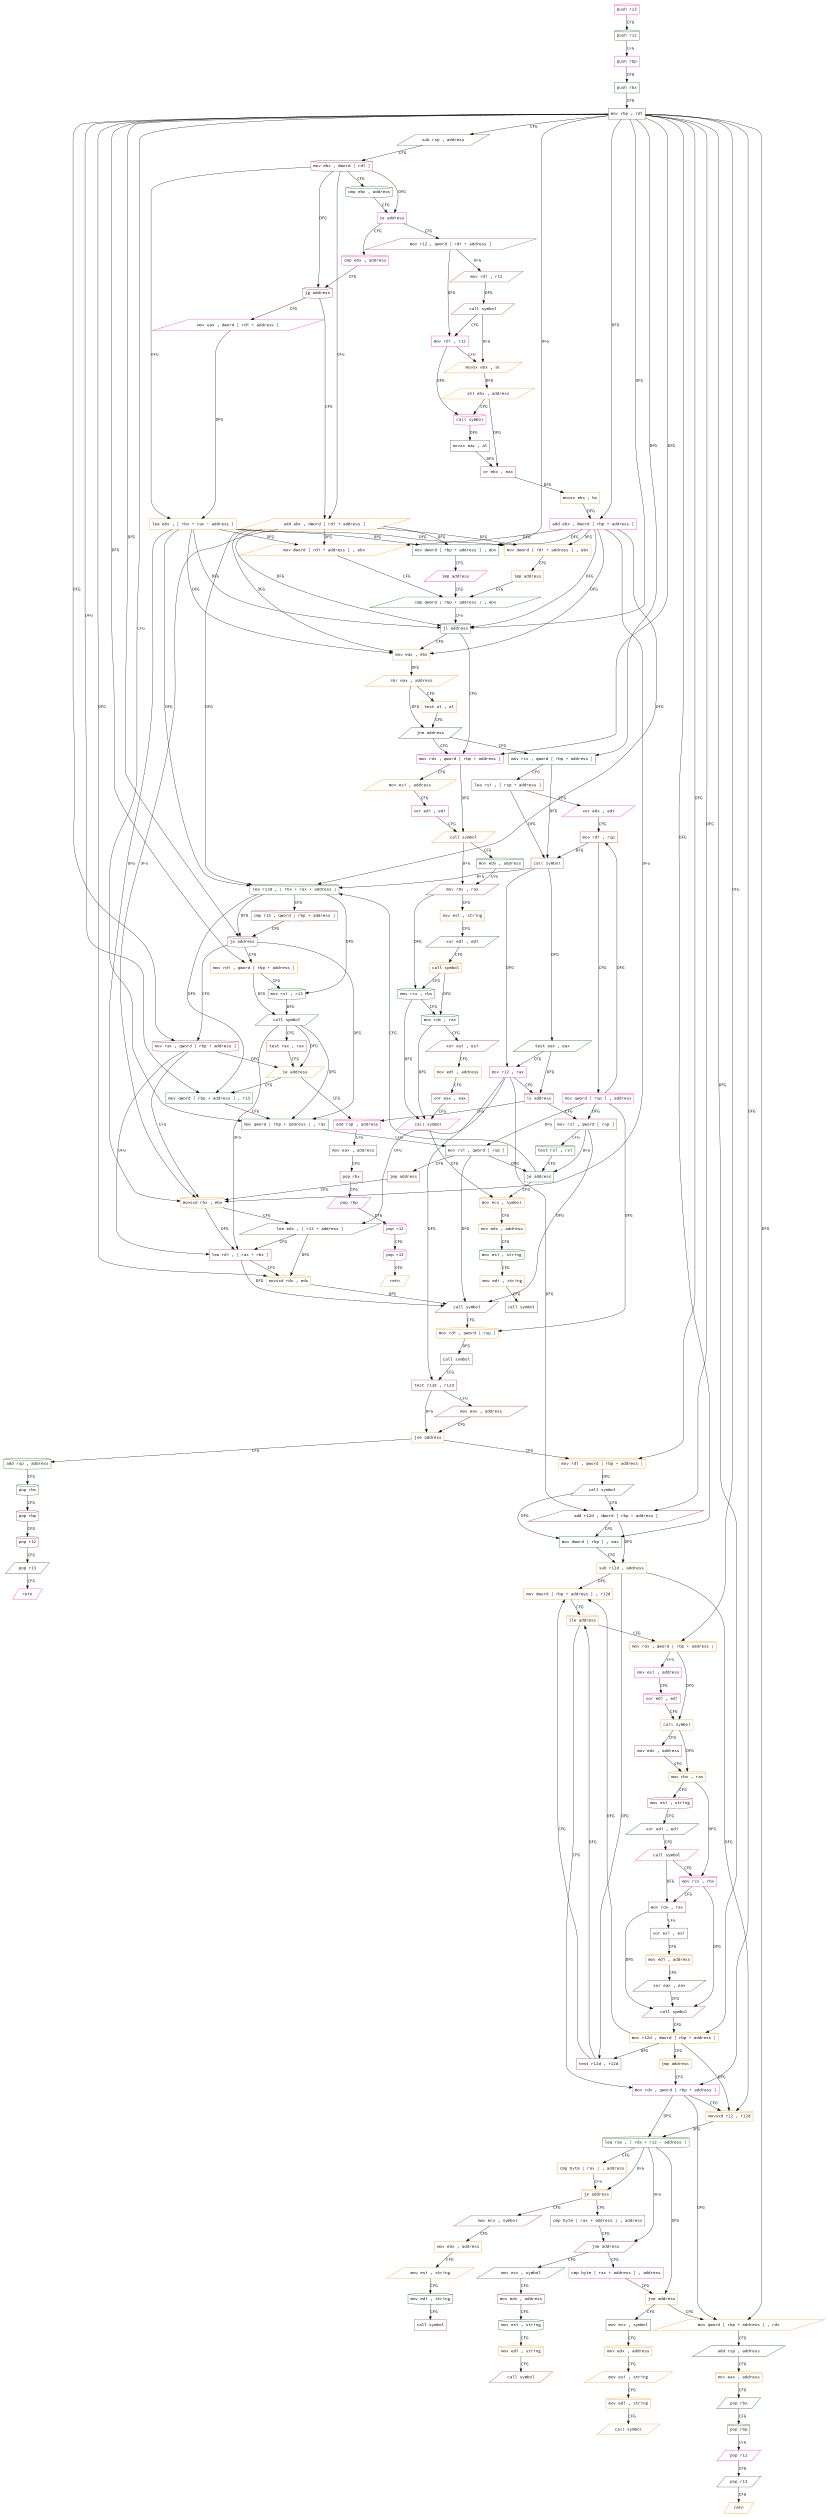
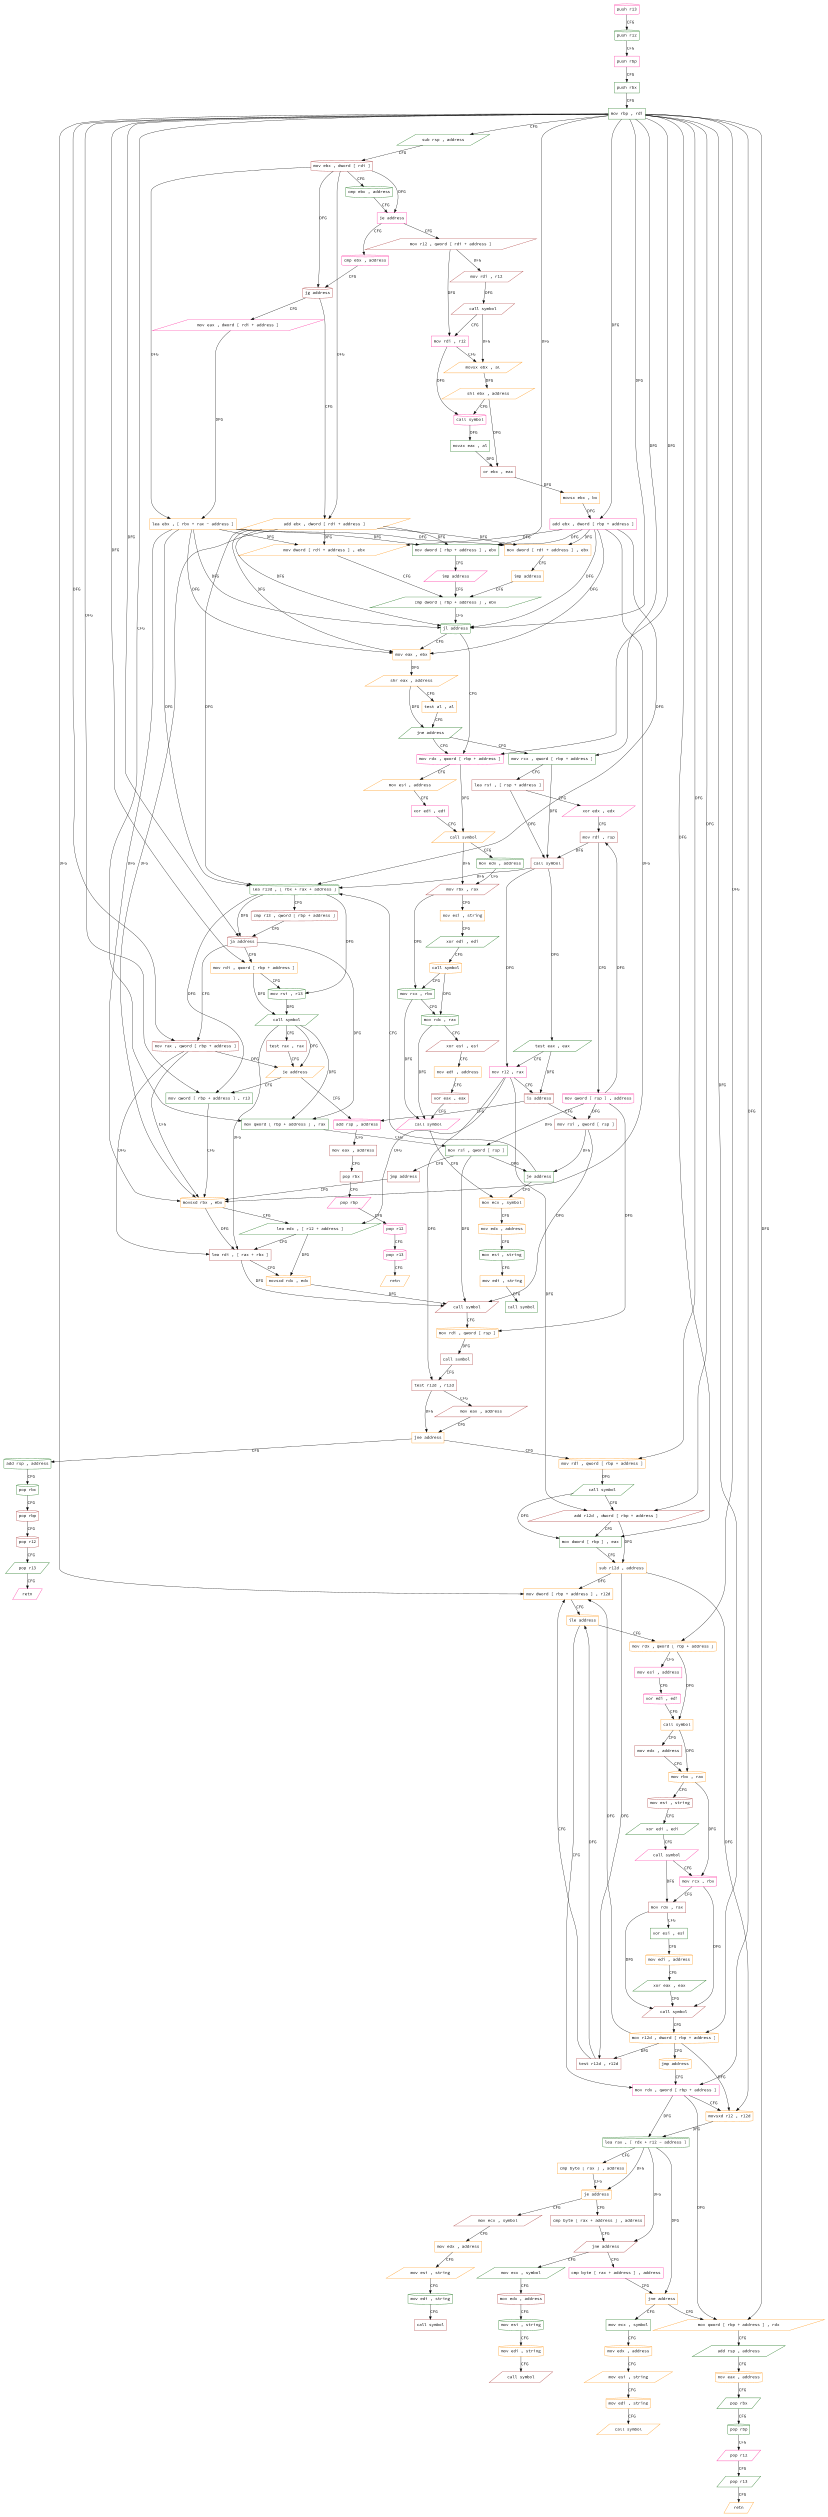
  digraph {
    fontname="Source Code Pro"
    node [color=darkorange fontname="Source Code Pro" shape=cylinder]
    edge [fontname="Source Code Pro"]
    n1 [color=deeppink label="push r13"]
    n2 [color=darkgreen label="push r12"]
    n3 [color=deeppink label="push rbp" shape=box]
    n4 [color=darkgreen label="push rbx" shape=box]
    n5 [color=darkgreen label="mov rbp , rdi" shape=box]
    n6 [color=darkgreen label="sub rsp , address" shape=parallelogram]
    n7 [color=deeppink label="add ebx , dword [ rbp + address ]" shape=box]
    n8 [color=darkgreen label="mov dword [ rbp + address ] , ebx" shape=box]
    n9 [color=darkgreen label="jl address"]
    n10 [color=deeppink label="mov rdx , qword [ rbp + address ]"]
    n11 [color=darkgreen label="mov rcx , qword [ rbp + address ]" shape=box]
    n12 [color=brown label="ja address"]
    n13 [label="mov rdi , qword [ rbp + address ]" shape=box]
    n14 [color=brown label="mov rax , qword [ rbp + address ]"]
    n15 [color=darkgreen label="mov qword [ rbp + address ] , r13" shape=box]
    n16 [color=darkgreen label="mov qword [ rbp + address ] , rax" shape=box]
    n17 [label="mov rdi , qword [ rbp + address ]"]
    n18 [color=brown label="add r12d , dword [ rbp + address ]" shape=parallelogram]
    n19 [color=darkgreen label="mov dword [ rbp ] , eax" shape=box]
    n20 [label="mov dword [ rbp + address ] , r12d" shape=box]
    n21 [label="mov rdx , qword [ rbp + address ]"]
    n22 [color=deeppink label="mov rdx , qword [ rbp + address ]" shape=box]
    n23 [label="mov r12d , dword [ rbp + address ]"]
    n24 [label="mov qword [ rbp + address ] , rdx" shape=parallelogram]
    n25 [color=brown label="mov ebx , dword [ rdi ]"]
    n26 [label="mov eax , ebx" shape=box]
    n27 [label="mov dword [ rdi + address ] , ebx" shape=box]
    n28 [label="mov dword [ rdi + address ] , ebx" shape=parallelogram]
    n29 [color=darkgreen label="lea r13d , [ rbx + rax + address ]"]
    n30 [label="movsxd rbx , ebx"]
    n31 [color=deeppink label="jmp address" shape=parallelogram]
    n32 [label="mov esi , address" shape=parallelogram]
    n33 [label="call symbol" shape=parallelogram]
    n34 [color=brown label="lea rsi , [ rsp + address ]" shape=box]
    n35 [color=brown label="call symbol" shape=box]
    n36 [color=darkgreen label="mov rsi , r13"]
    n37 [color=darkgreen label="call symbol" shape=parallelogram]
    n38 [label="je address" shape=parallelogram]
    n39 [color=brown label="lea rdi , [ rax + rbx ]" shape=box]
    n40 [color=darkgreen label="mov rsi , qword [ rsp ]" shape=box]
    n41 [color=darkgreen label="call symbol" shape=parallelogram]
    n42 [label="sub r12d , address" shape=box]
    n43 [label="jle address"]
    n44 [color=deeppink label="mov esi , address" shape=box]
    n45 [label="call symbol" shape=box]
    n46 [label="movsxd r12 , r12d"]
    n47 [color=darkgreen label="lea rax , [ rdx + r12 - address ]"]
    n48 [color=brown label="test r12d , r12d" shape=box]
    n49 [label="jmp address"]
    n50 [color=darkgreen label="add rsp , address" shape=parallelogram]
    n51 [color=darkgreen label="cmp ebx , address"]
    n52 [color=deeppink label="je address" shape=box]
    n53 [color=brown label="jg address"]
    n54 [label="add ebx , dword [ rdi + address ]" shape=parallelogram]
    n55 [label="lea ebx , [ rbx + rax - address ]" shape=box]
    n56 [color=brown label="mov r12 , qword [ rdi + address ]" shape=parallelogram]
    n57 [color=deeppink label="cmp ebx , address"]
    n58 [color=deeppink label="mov eax , dword [ rdi + address ]" shape=parallelogram]
    n59 [color=brown label="mov rdi , r12" shape=parallelogram]
    n60 [color=deeppink label="mov rdi , r12" shape=box]
    n61 [color=brown label="call symbol" shape=parallelogram]
    n62 [label="movsx ebx , al" shape=parallelogram]
    n63 [color=deeppink label="call symbol"]
    n64 [label="shl ebx , address" shape=parallelogram]
    n65 [color=darkgreen label="movzx eax , al" shape=box]
    n66 [color=brown label="or ebx , eax" shape=box]
    n67 [label="movsx ebx , bx" shape=box]
    n68 [label="shr eax , address" shape=parallelogram]
    n69 [label="jmp address" shape=box]
    n70 [color=darkgreen label="cmp dword [ rbp + address ] , ebx" shape=parallelogram]
    n71 [color=brown label="cmp r13 , qword [ rbp + address ]"]
    n72 [color=darkgreen label="lea edx , [ r12 + address ]" shape=parallelogram]
    n73 [color=deeppink label="xor edi , edi" shape=box]
    n74 [color=darkgreen label="mov edx , address"]
    n75 [color=brown label="mov rbx , rax" shape=parallelogram]
    n76 [label="test al , al" shape=box]
    n77 [color=darkgreen label="jne address" shape=parallelogram]
    n78 [label="mov esi , string" shape=box]
    n79 [color=darkgreen label="mov rcx , rbx"]
    n80 [color=darkgreen label="xor edi , edi" shape=parallelogram]
    n81 [color=darkgreen label="mov rdx , rax"]
    n82 [color=deeppink label="call symbol" shape=parallelogram]
    n83 [label="call symbol"]
    n84 [color=brown label="xor esi , esi" shape=parallelogram]
    n85 [label="mov ecx , symbol"]
    n86 [label="mov edi , address" shape=box]
    n87 [color=brown label="xor eax , eax"]
    n88 [label="mov edx , address"]
    n89 [color=darkgreen label="mov esi , string"]
    n90 [color=deeppink label="xor edx , edx" shape=parallelogram]
    n91 [color=darkgreen label="test eax , eax" shape=parallelogram]
    n92 [color=deeppink label="mov r12 , rax" shape=box]
    n93 [color=brown label="mov rdi , rsp" shape=box]
    n94 [color=deeppink label="mov qword [ rsp ] , address"]
    n95 [color=brown label="mov rsi , qword [ rsp ]" shape=box]
    n96 [label="mov rdi , qword [ rsp ]"]
-   n97 [color=darkgreen label="test rsi , rsi"]
    n98 [color=darkgreen label="je address" shape=box]
    n99 [color=brown label="call symbol" shape=parallelogram]
    n100 [color=brown label="jmp address" shape=box]
    n101 [color=brown label="call symbol" shape=box]
    n102 [color=brown label="js address"]
    n103 [color=brown label="test r12d , r12d" shape=box]
    n104 [color=deeppink label="add rsp , address"]
    n105 [label="movsxd rdx , edx"]
    n106 [color=brown label="mov eax , address" shape=parallelogram]
    n107 [label="jne address" shape=box]
    n108 [color=brown label="mov eax , address" shape=box]
    n109 [color=brown label="pop rbx" shape=box]
    n110 [color=deeppink label="pop rbp" shape=parallelogram]
    n111 [color=deeppink label="pop r12"]
    n112 [color=deeppink label="pop r13"]
    n113 [label=retn shape=parallelogram]
    n114 [label="mov edi , string" shape=box]
    n115 [color=darkgreen label="call symbol" shape=box]
    n116 [color=brown label="test rax , rax" shape=box]
    n117 [color=deeppink label="xor edi , edi"]
    n118 [color=brown label="mov edx , address" shape=box]
    n119 [label="mov rbx , rax"]
    n120 [label="cmp byte [ rax ] , address" shape=box]
    n121 [label="je address"]
    n122 [color=brown label="jne address" shape=parallelogram]
    n123 [label="jne address" shape=box]
    n124 [color=darkgreen label="add rsp , address"]
    n125 [color=darkgreen label="pop rbx"]
    n126 [color=brown label="pop rbp"]
    n127 [color=brown label="pop r12"]
    n128 [color=darkgreen label="pop r13" shape=parallelogram]
    n129 [color=deeppink label=retn shape=parallelogram]
    n130 [color=brown label="mov esi , string"]
    n131 [color=deeppink label="mov rcx , rbx"]
    n132 [color=darkgreen label="xor edi , edi" shape=parallelogram]
    n133 [color=brown label="mov rdx , rax" shape=box]
    n134 [color=brown label="call symbol" shape=parallelogram]
    n135 [color=deeppink label="call symbol" shape=parallelogram]
    n136 [color=darkgreen label="xor esi , esi" shape=box]
    n137 [label="mov edi , address"]
    n138 [color=darkgreen label="xor eax , eax" shape=parallelogram]
    n139 [color=brown label="mov ecx , symbol" shape=parallelogram]
    n140 [color=brown label="cmp byte [ rax + address ] , address" shape=box]
    n141 [color=darkgreen label="mov ecx , symbol" shape=parallelogram]
    n142 [color=deeppink label="cmp byte [ rax + address ] , address" shape=box]
    n143 [color=darkgreen label="mov ecx , symbol" shape=box]
    n144 [label="mov edx , address" shape=box]
    n145 [label="mov esi , string" shape=parallelogram]
    n146 [color=darkgreen label="mov edi , string"]
    n147 [color=brown label="call symbol" shape=box]
    n148 [color=brown label="mov edx , address"]
    n149 [color=darkgreen label="mov esi , string"]
    n150 [label="mov edi , string"]
    n151 [color=brown label="call symbol" shape=parallelogram]
    n152 [label="mov edx , address"]
    n153 [label="mov esi , string" shape=parallelogram]
    n154 [label="mov eax , address"]
    n155 [label="mov edi , string"]
    n156 [label="call symbol" shape=parallelogram]
    n157 [color=darkgreen label="pop rbx" shape=parallelogram]
    n158 [color=darkgreen label="pop rbp"]
    n159 [color=deeppink label="pop r12" shape=parallelogram]
    n160 [color=darkgreen label="pop r13" shape=parallelogram]
    n161 [label=retn shape=parallelogram]
    n1 -> n2 [label=CFG]
    n2 -> n3 [label=CFG]
    n3 -> n4 [label=CFG]
    n4 -> n5 [label=CFG]
    n5 -> n6 [label=CFG]
    n5 -> n7 [label=DFG]
    n5 -> n8 [label=DFG]
    n5 -> n9 [label=DFG]
    n5 -> n10 [label=DFG]
    n5 -> n11 [label=DFG]
    n5 -> n12 [label=DFG]
    n5 -> n13 [label=DFG]
    n5 -> n14 [label=DFG]
    n5 -> n15 [label=DFG]
    n5 -> n16 [label=CFG]
    n5 -> n17 [label=DFG]
    n5 -> n18 [label=DFG]
    n5 -> n19 [label=DFG]
-   n5 -> n105 [label=DFG]
+   n5 -> n20 [label=DFG]
    n5 -> n21 [label=DFG]
    n5 -> n22 [label=DFG]
    n5 -> n23 [label=DFG]
    n5 -> n24 [label=DFG]
    n6 -> n25 [label=CFG]
    n7 -> n8 [label=DFG]
    n7 -> n9 [label=DFG]
    n7 -> n26 [label=DFG]
    n7 -> n27 [label=DFG]
    n7 -> n28 [label=DFG]
    n7 -> n29 [label=DFG]
    n7 -> n30 [label=DFG]
    n8 -> n31 [label=CFG]
    n9 -> n10 [label=CFG]
    n9 -> n26 [label=CFG]
    n10 -> n32 [label=CFG]
    n10 -> n33 [label=DFG]
    n11 -> n34 [label=CFG]
    n11 -> n35 [label=DFG]
    n12 -> n13 [label=CFG]
    n12 -> n14 [label=CFG]
    n12 -> n16 [label=DFG]
    n13 -> n36 [label=CFG]
    n13 -> n37 [label=DFG]
    n14 -> n30 [label=CFG]
    n14 -> n38 [label=DFG]
    n14 -> n39 [label=DFG]
-   n15 -> n16 [label=CFG]
+   n15 -> n30 [label=CFG]
    n16 -> n40 [label=CFG]
    n17 -> n41 [label=DFG]
    n18 -> n19 [label=CFG]
    n18 -> n42 [label=DFG]
    n19 -> n42 [label=CFG]
    n20 -> n43 [label=CFG]
    n21 -> n44 [label=CFG]
    n21 -> n45 [label=DFG]
    n22 -> n24 [label=DFG]
    n22 -> n46 [label=CFG]
    n22 -> n47 [label=DFG]
    n23 -> n20 [label=DFG]
    n23 -> n46 [label=DFG]
    n23 -> n48 [label=DFG]
    n23 -> n49 [label=CFG]
    n24 -> n50 [label=CFG]
    n25 -> n51 [label=CFG]
    n25 -> n52 [label=DFG]
    n25 -> n53 [label=DFG]
    n25 -> n54 [label=DFG]
    n25 -> n55 [label=DFG]
    n26 -> n68 [label=DFG]
    n27 -> n69 [label=CFG]
    n28 -> n70 [label=CFG]
    n29 -> n12 [label=DFG]
    n29 -> n15 [label=DFG]
    n29 -> n36 [label=DFG]
    n29 -> n71 [label=CFG]
    n30 -> n39 [label=DFG]
    n30 -> n72 [label=CFG]
    n31 -> n70 [label=CFG]
    n32 -> n73 [label=CFG]
    n33 -> n74 [label=CFG]
    n33 -> n75 [label=DFG]
    n34 -> n35 [label=DFG]
    n34 -> n90 [label=CFG]
    n35 -> n29 [label=DFG]
    n35 -> n91 [label=DFG]
    n35 -> n92 [label=DFG]
    n36 -> n37 [label=DFG]
    n37 -> n16 [label=DFG]
    n37 -> n38 [label=DFG]
    n37 -> n39 [label=DFG]
    n37 -> n116 [label=CFG]
    n38 -> n15 [label=CFG]
    n38 -> n104 [label=CFG]
    n39 -> n99 [label=DFG]
    n39 -> n105 [label=CFG]
    n40 -> n98 [label=DFG]
    n40 -> n99 [label=DFG]
    n40 -> n100 [label=CFG]
    n41 -> n18 [label=CFG]
    n41 -> n19 [label=DFG]
    n42 -> n20 [label=DFG]
    n42 -> n46 [label=DFG]
    n42 -> n48 [label=DFG]
    n43 -> n21 [label=CFG]
    n43 -> n22 [label=CFG]
    n44 -> n117 [label=CFG]
    n45 -> n118 [label=CFG]
    n45 -> n119 [label=DFG]
    n46 -> n47 [label=DFG]
    n47 -> n120 [label=CFG]
    n47 -> n121 [label=DFG]
    n47 -> n122 [label=DFG]
    n47 -> n123 [label=DFG]
    n48 -> n20 [label=CFG]
    n48 -> n43 [label=DFG]
    n49 -> n22 [label=CFG]
    n50 -> n154 [label=CFG]
    n51 -> n52 [label=CFG]
    n52 -> n56 [label=CFG]
    n52 -> n57 [label=CFG]
    n53 -> n54 [label=CFG]
    n53 -> n58 [label=CFG]
    n54 -> n8 [label=DFG]
    n54 -> n9 [label=DFG]
    n54 -> n26 [label=DFG]
    n54 -> n27 [label=DFG]
    n54 -> n28 [label=DFG]
    n54 -> n29 [label=DFG]
    n54 -> n30 [label=DFG]
    n55 -> n8 [label=DFG]
    n55 -> n9 [label=DFG]
    n55 -> n26 [label=DFG]
    n55 -> n27 [label=DFG]
    n55 -> n28 [label=DFG]
    n55 -> n29 [label=DFG]
    n55 -> n30 [label=DFG]
    n56 -> n59 [label=DFG]
    n56 -> n60 [label=DFG]
    n57 -> n53 [label=CFG]
    n58 -> n55 [label=DFG]
    n59 -> n61 [label=DFG]
    n60 -> n62 [label=CFG]
    n60 -> n63 [label=DFG]
    n61 -> n60 [label=CFG]
    n61 -> n62 [label=DFG]
    n62 -> n64 [label=DFG]
    n63 -> n65 [label=DFG]
    n64 -> n63 [label=CFG]
    n64 -> n66 [label=DFG]
    n65 -> n66 [label=DFG]
    n66 -> n67 [label=DFG]
    n67 -> n7 [label=DFG]
    n68 -> n76 [label=CFG]
    n68 -> n77 [label=DFG]
    n69 -> n70 [label=CFG]
    n70 -> n9 [label=CFG]
    n71 -> n12 [label=CFG]
    n72 -> n39 [label=CFG]
    n72 -> n105 [label=DFG]
    n73 -> n33 [label=CFG]
    n74 -> n75 [label=CFG]
    n75 -> n78 [label=CFG]
    n75 -> n79 [label=DFG]
    n76 -> n77 [label=CFG]
    n77 -> n10 [label=CFG]
    n77 -> n11 [label=CFG]
    n78 -> n80 [label=CFG]
    n79 -> n81 [label=CFG]
    n79 -> n82 [label=DFG]
    n80 -> n83 [label=CFG]
    n81 -> n82 [label=DFG]
    n81 -> n84 [label=CFG]
    n82 -> n85 [label=CFG]
    n83 -> n79 [label=CFG]
    n83 -> n81 [label=DFG]
    n84 -> n86 [label=CFG]
    n85 -> n88 [label=CFG]
    n86 -> n87 [label=CFG]
    n87 -> n82 [label=CFG]
    n88 -> n89 [label=CFG]
    n89 -> n114 [label=CFG]
    n90 -> n93 [label=CFG]
    n91 -> n92 [label=CFG]
    n91 -> n102 [label=DFG]
    n92 -> n18 [label=DFG]
    n92 -> n72 [label=DFG]
    n92 -> n102 [label=CFG]
    n92 -> n103 [label=DFG]
    n93 -> n35 [label=DFG]
    n93 -> n94 [label=CFG]
    n94 -> n40 [label=DFG]
    n94 -> n93 [label=DFG]
    n94 -> n95 [label=DFG]
    n94 -> n96 [label=DFG]
-   n95 -> n97 [label=CFG]
    n95 -> n98 [label=DFG]
    n95 -> n99 [label=DFG]
    n96 -> n101 [label=DFG]
-   n97 -> n98 [label=CFG]
    n98 -> n29 [label=CFG]
    n98 -> n85 [label=CFG]
    n99 -> n96 [label=CFG]
    n100 -> n30 [label=CFG]
    n101 -> n103 [label=CFG]
    n102 -> n95 [label=CFG]
    n102 -> n104 [label=CFG]
    n103 -> n106 [label=CFG]
    n103 -> n107 [label=DFG]
    n104 -> n108 [label=CFG]
    n105 -> n99 [label=DFG]
    n106 -> n107 [label=CFG]
    n107 -> n17 [label=CFG]
    n107 -> n124 [label=CFG]
    n108 -> n109 [label=CFG]
    n109 -> n110 [label=CFG]
    n110 -> n111 [label=CFG]
    n111 -> n112 [label=CFG]
    n112 -> n113 [label=CFG]
    n114 -> n115 [label=CFG]
    n116 -> n38 [label=CFG]
    n117 -> n45 [label=CFG]
    n118 -> n119 [label=CFG]
    n119 -> n130 [label=CFG]
    n119 -> n131 [label=DFG]
    n120 -> n121 [label=CFG]
    n121 -> n139 [label=CFG]
    n121 -> n140 [label=CFG]
    n122 -> n141 [label=CFG]
    n122 -> n142 [label=CFG]
    n123 -> n24 [label=CFG]
    n123 -> n143 [label=CFG]
    n124 -> n125 [label=CFG]
    n125 -> n126 [label=CFG]
    n126 -> n127 [label=CFG]
    n127 -> n128 [label=CFG]
    n128 -> n129 [label=CFG]
    n130 -> n132 [label=CFG]
    n131 -> n133 [label=CFG]
    n131 -> n134 [label=DFG]
    n132 -> n135 [label=CFG]
    n133 -> n134 [label=DFG]
    n133 -> n136 [label=CFG]
    n134 -> n23 [label=CFG]
    n135 -> n131 [label=CFG]
    n135 -> n133 [label=DFG]
    n136 -> n137 [label=CFG]
    n137 -> n138 [label=CFG]
    n138 -> n134 [label=CFG]
    n139 -> n144 [label=CFG]
    n140 -> n122 [label=CFG]
    n141 -> n148 [label=CFG]
    n142 -> n123 [label=CFG]
    n143 -> n152 [label=CFG]
    n144 -> n145 [label=CFG]
    n145 -> n146 [label=CFG]
    n146 -> n147 [label=CFG]
    n148 -> n149 [label=CFG]
    n149 -> n150 [label=CFG]
    n150 -> n151 [label=CFG]
    n152 -> n153 [label=CFG]
    n153 -> n155 [label=CFG]
    n154 -> n157 [label=CFG]
    n155 -> n156 [label=CFG]
    n157 -> n158 [label=CFG]
    n158 -> n159 [label=CFG]
    n159 -> n160 [label=CFG]
    n160 -> n161 [label=CFG]
  }
